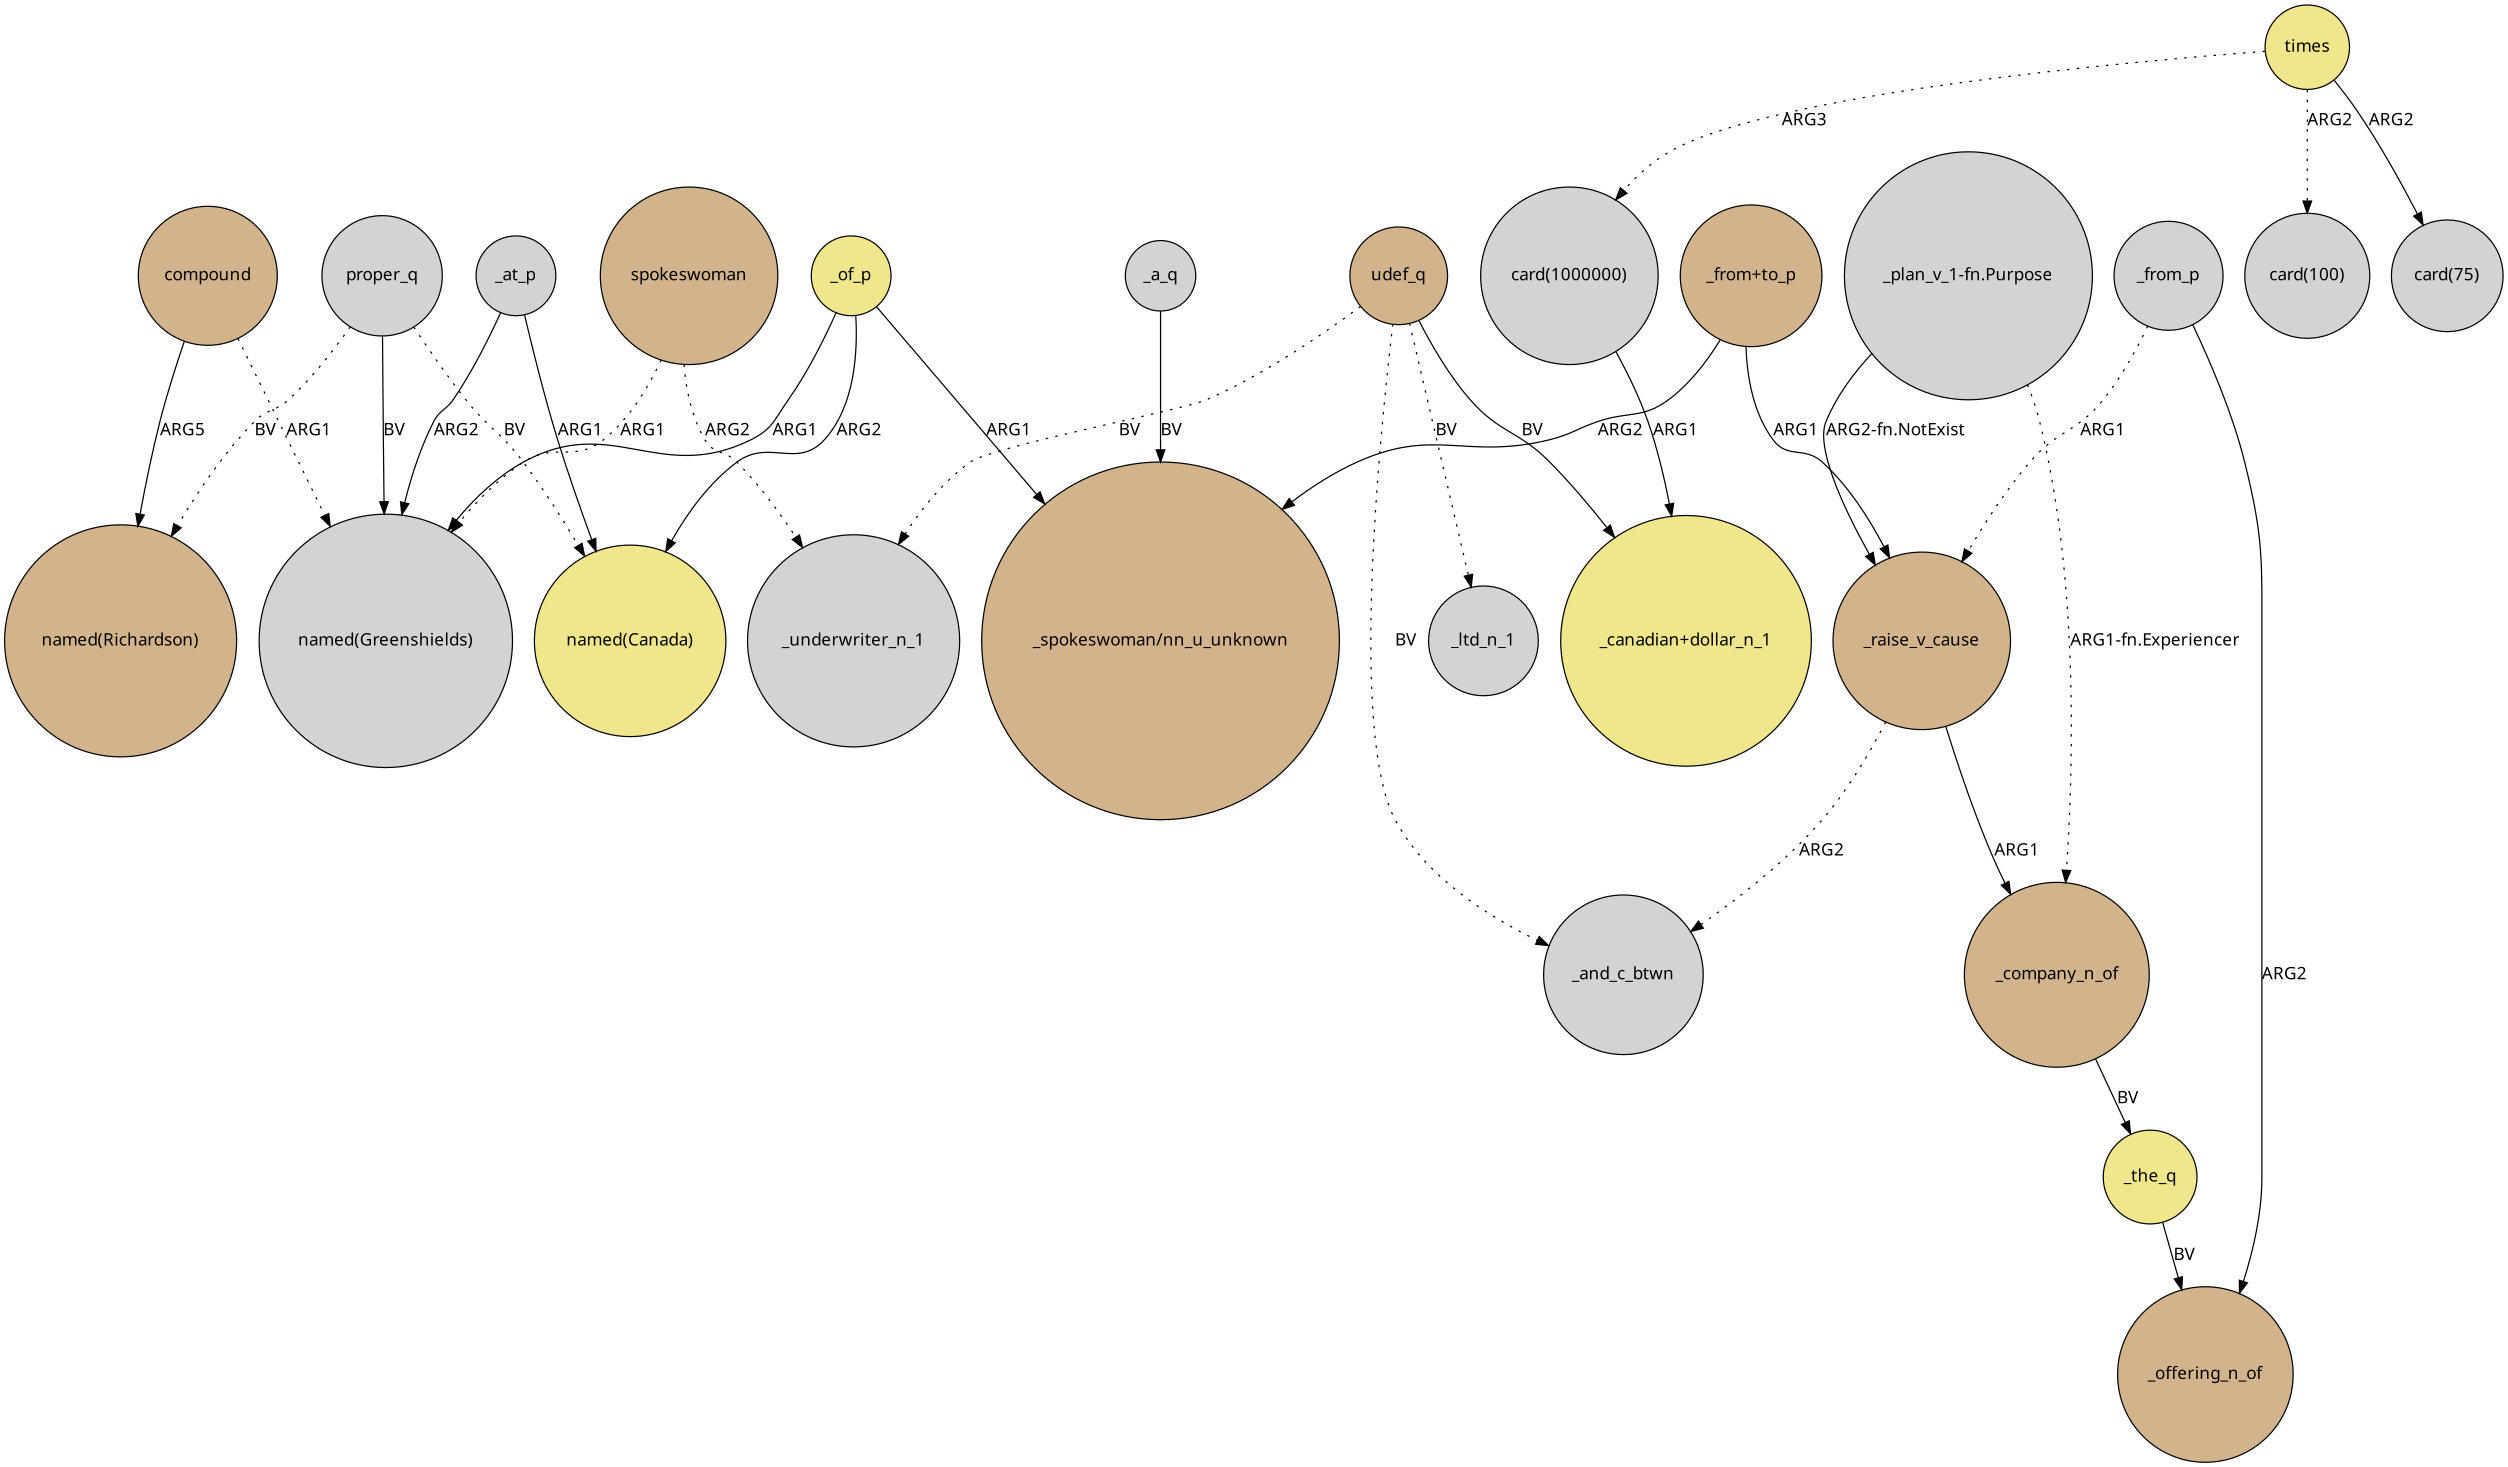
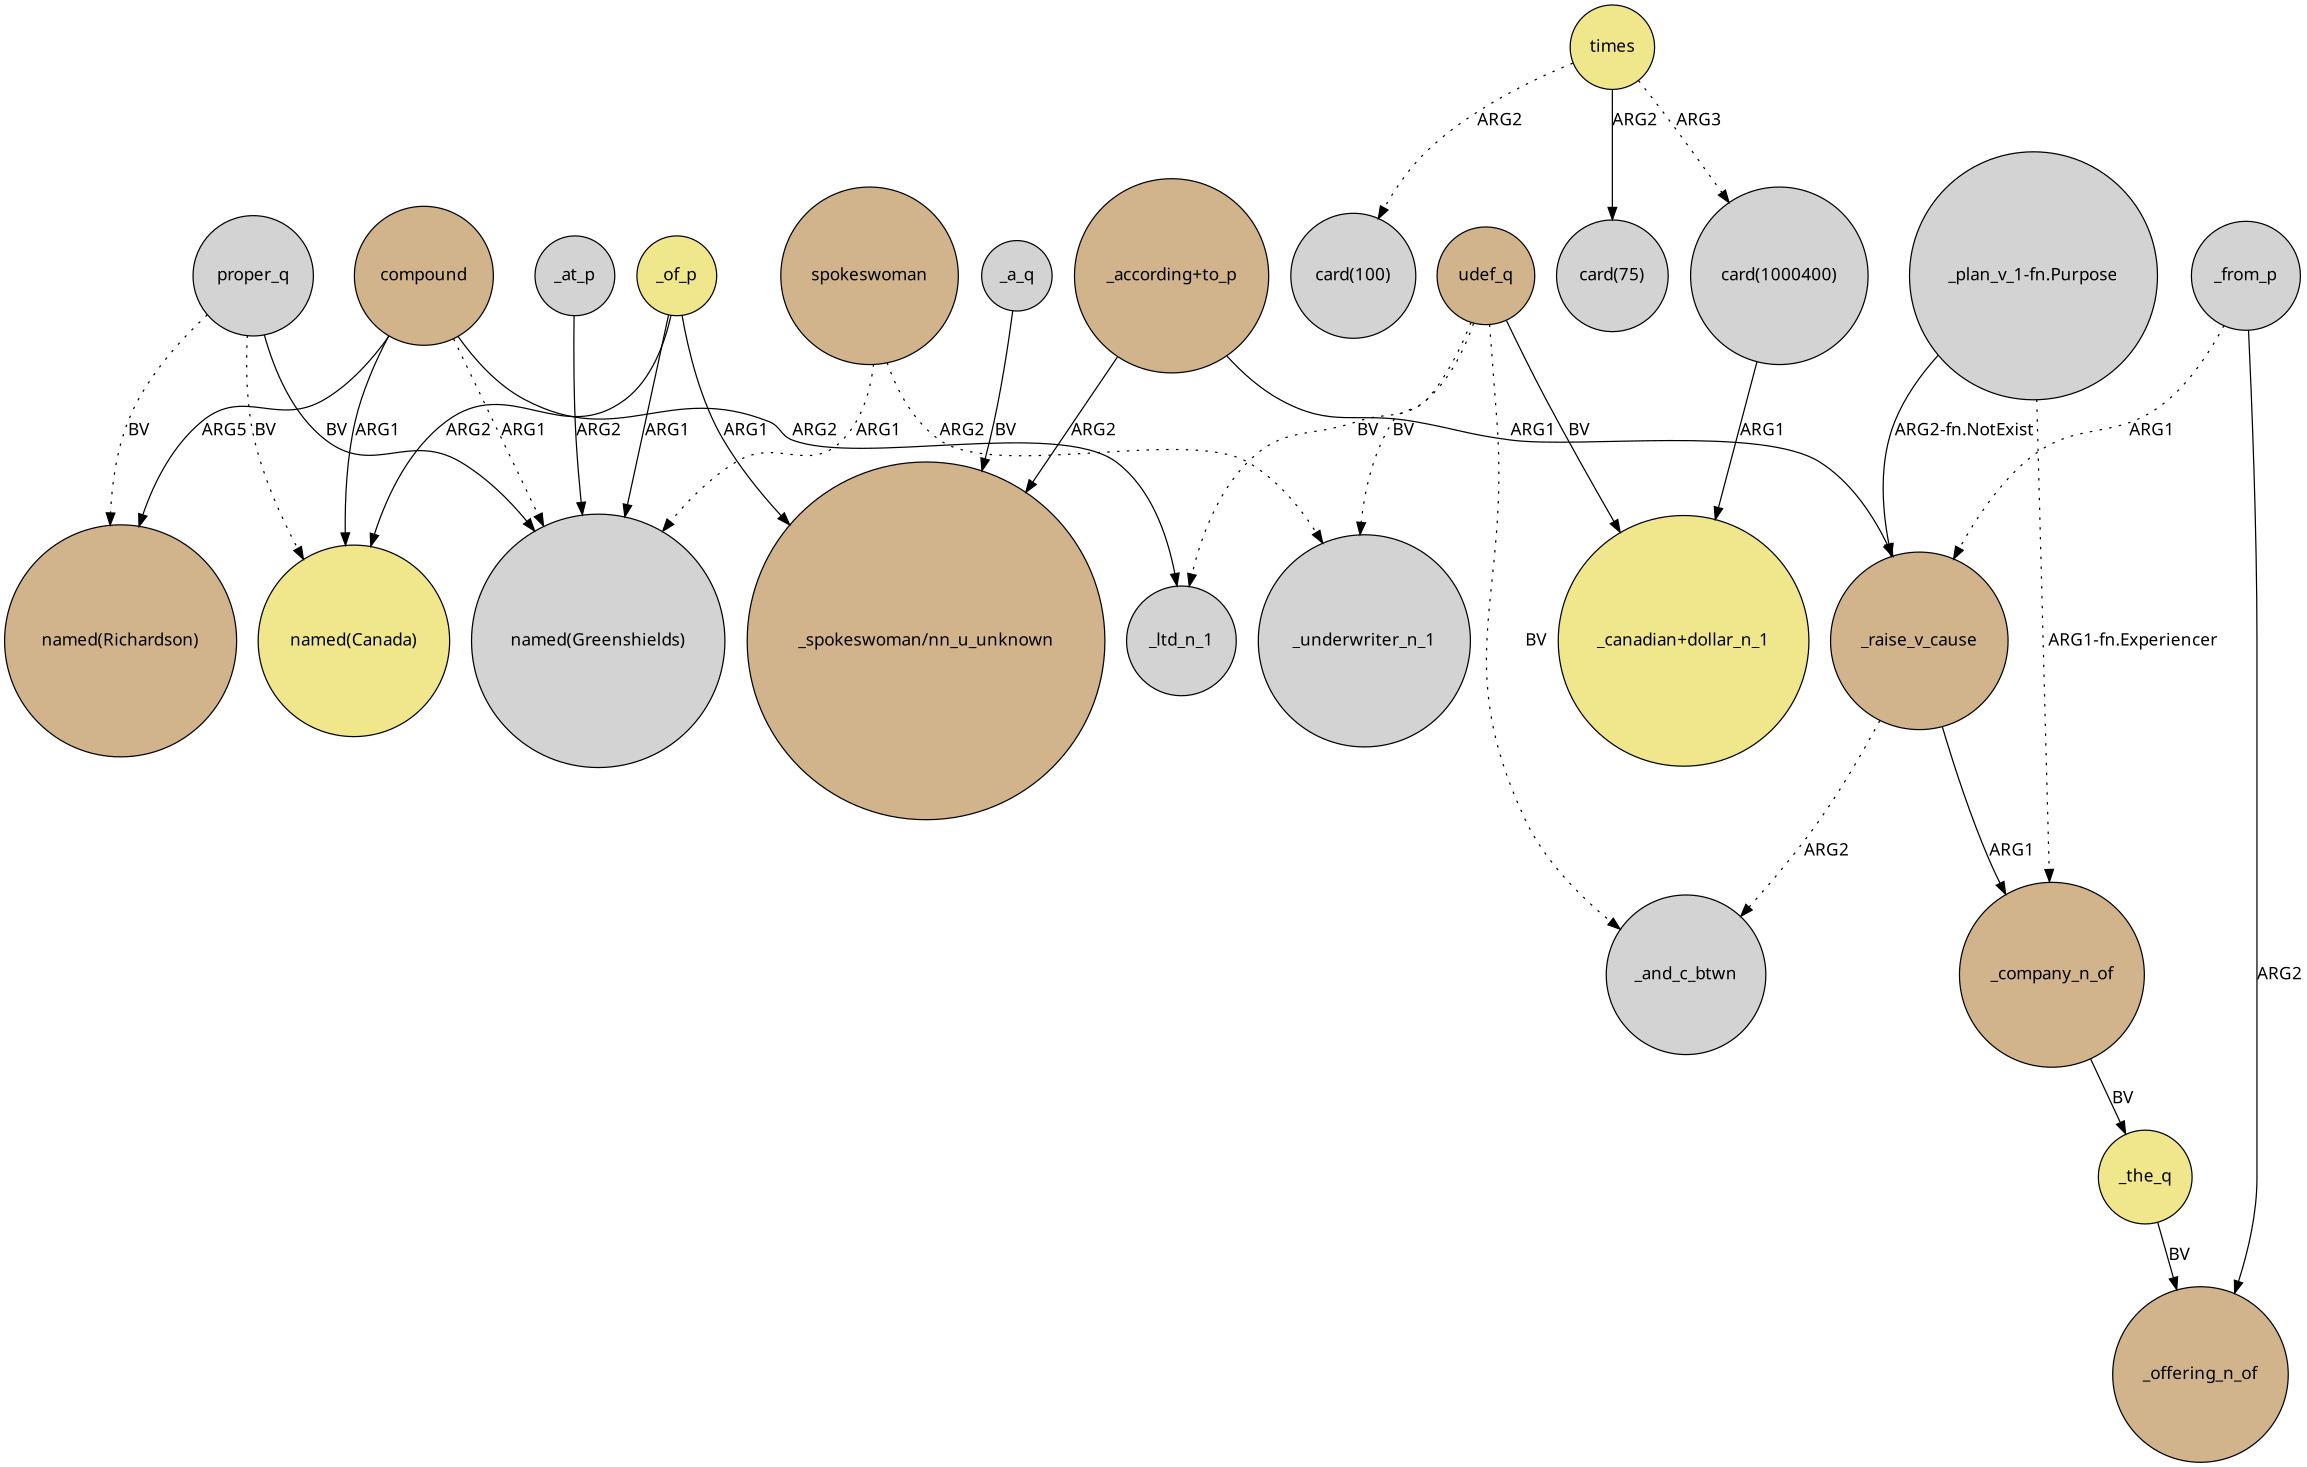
  digraph {
    fontname="Noto Sans"
    node [fillcolor=lightgrey fontname="Noto Sans" shape=circle style=filled]
    edge [fontname="Noto Sans" style=solid]
    compound [fillcolor=tan]
    "named(Greenshields)"
    "named(Canada)" [fillcolor=khaki]
    "named(Richardson)" [fillcolor=tan]
    _ltd_n_1
    times [fillcolor=khaki]
    "card(100)"
-   "card(1000000)"
+   "card(1000000)" [label="card(1000400)"]
    "card(75)"
    "_canadian+dollar_n_1" [fillcolor=khaki]
    _at_p
    "_spokeswoman/nn_u_unknown" [fillcolor=tan]
    _of_p [fillcolor=khaki]
    proper_q
    _a_q
    n16 [fillcolor=tan label=spokeswoman]
    _underwriter_n_1
    udef_q [fillcolor=tan]
    _and_c_btwn
    _offering_n_of [fillcolor=tan]
    _from_p
    _raise_v_cause [fillcolor=tan]
    _company_n_of [fillcolor=tan]
    "_plan_v_1-fn.Purpose"
    _the_q [fillcolor=khaki]
-   "_according+to_p" [fillcolor=tan label="_from+to_p"]
+   "_according+to_p" [fillcolor=tan]
    compound -> "named(Greenshields)" [label=ARG1 style=dotted]
-   _at_p -> "named(Canada)" [label=ARG1]
+   compound -> "named(Canada)" [label=ARG1]
    compound -> "named(Richardson)" [label=ARG5]
+   compound -> _ltd_n_1 [label=ARG2]
    times -> "card(100)" [label=ARG2 style=dotted]
    times -> "card(1000000)" [label=ARG3 style=dotted]
    times -> "card(75)" [label=ARG2]
    "card(1000000)" -> "_canadian+dollar_n_1" [label=ARG1]
    _at_p -> "named(Greenshields)" [label=ARG2]
    _of_p -> "named(Greenshields)" [label=ARG1]
    _of_p -> "named(Canada)" [label=ARG2]
    _of_p -> "_spokeswoman/nn_u_unknown" [label=ARG1]
    proper_q -> "named(Greenshields)" [label=BV]
    proper_q -> "named(Canada)" [label=BV style=dotted]
    proper_q -> "named(Richardson)" [label=BV style=dotted]
    _a_q -> "_spokeswoman/nn_u_unknown" [label=BV]
    n16 -> "named(Greenshields)" [label=ARG1 style=dotted]
    n16 -> _underwriter_n_1 [label=ARG2 style=dotted]
    udef_q -> _ltd_n_1 [label=BV style=dotted]
    udef_q -> "_canadian+dollar_n_1" [label=BV]
    udef_q -> _underwriter_n_1 [label=BV style=dotted]
    udef_q -> _and_c_btwn [label=BV style=dotted]
    _from_p -> _offering_n_of [label=ARG2]
    _from_p -> _raise_v_cause [label=ARG1 style=dotted]
    _raise_v_cause -> _and_c_btwn [label=ARG2 style=dotted]
    _raise_v_cause -> _company_n_of [label=ARG1]
    _company_n_of -> _the_q [label=BV]
    "_plan_v_1-fn.Purpose" -> _raise_v_cause [label="ARG2-fn.NotExist"]
    "_plan_v_1-fn.Purpose" -> _company_n_of [label="ARG1-fn.Experiencer" style=dotted]
    _the_q -> _offering_n_of [label=BV]
    "_according+to_p" -> "_spokeswoman/nn_u_unknown" [label=ARG2]
    "_according+to_p" -> _raise_v_cause [label=ARG1]
  }
